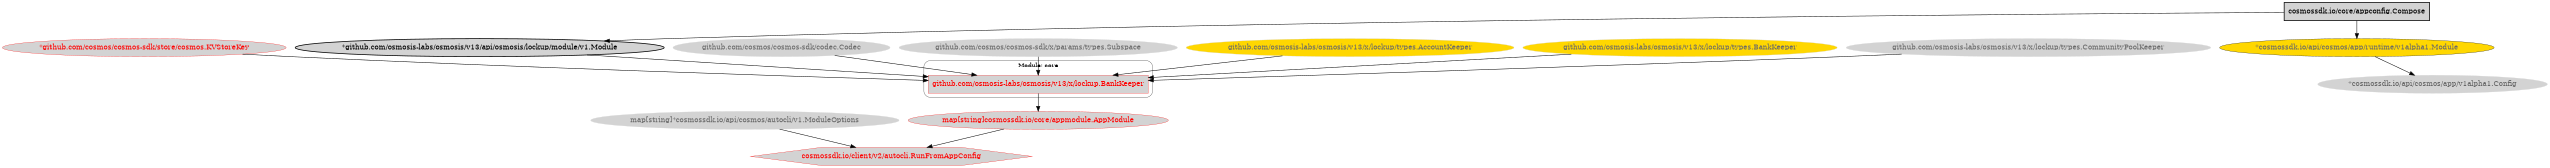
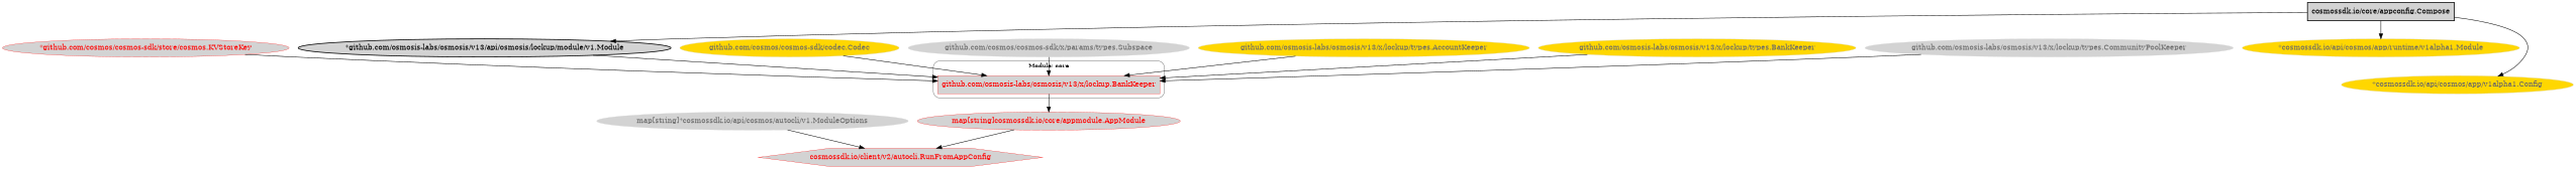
  digraph {
    node [color=lightgrey fillcolor=lightgrey fontcolor=dimgrey penwidth=0.5 style=filled]
    n1 [color=red fontcolor=red label="github.com/osmosis-labs/osmosis/v13/x/lockup.BankKeeper" shape=box]
    "map[string]cosmossdk.io/core/appmodule.AppModule" [color=red fontcolor=red]
    "cosmossdk.io/client/v2/autocli.RunFromAppConfig" [color=red fontcolor=red shape=hexagon]
-   "*cosmossdk.io/api/cosmos/app/runtime/v1alpha1.Module" [color=black fillcolor=gold]
+   "*cosmossdk.io/api/cosmos/app/runtime/v1alpha1.Module" [fillcolor=gold]
    n5 [color=red fontcolor=red label="*github.com/cosmos/cosmos-sdk/store/cosmos.KVStoreKey"]
    "*github.com/osmosis-labs/osmosis/v13/api/osmosis/lockup/module/v1.Module" [color=black fontcolor=black penwidth=1.5]
    "cosmossdk.io/core/appconfig.Compose" [color=black fontcolor=black penwidth=1.5 shape=box]
-   "*cosmossdk.io/api/cosmos/app/v1alpha1.Config"
-   "github.com/cosmos/cosmos-sdk/codec.Codec"
+   "*cosmossdk.io/api/cosmos/app/v1alpha1.Config" [fillcolor=gold]
+   "github.com/cosmos/cosmos-sdk/codec.Codec" [fillcolor=gold]
    "github.com/cosmos/cosmos-sdk/x/params/types.Subspace"
    "github.com/osmosis-labs/osmosis/v13/x/lockup/types.AccountKeeper" [fillcolor=gold]
    "github.com/osmosis-labs/osmosis/v13/x/lockup/types.BankKeeper" [fillcolor=gold]
    "github.com/osmosis-labs/osmosis/v13/x/lockup/types.CommunityPoolKeeper"
    "map[string]*cosmossdk.io/api/cosmos/autocli/v1.ModuleOptions"
    subgraph cluster_1 {
      fontsize=12.0
      label="Module: core"
      penwidth=0.5
      style=rounded
      n1
    }
    n1 -> "map[string]cosmossdk.io/core/appmodule.AppModule"
    "map[string]cosmossdk.io/core/appmodule.AppModule" -> "cosmossdk.io/client/v2/autocli.RunFromAppConfig"
    n5 -> n1
    "*github.com/osmosis-labs/osmosis/v13/api/osmosis/lockup/module/v1.Module" -> n1
    "cosmossdk.io/core/appconfig.Compose" -> "*cosmossdk.io/api/cosmos/app/runtime/v1alpha1.Module"
    "cosmossdk.io/core/appconfig.Compose" -> "*github.com/osmosis-labs/osmosis/v13/api/osmosis/lockup/module/v1.Module"
-   "*cosmossdk.io/api/cosmos/app/runtime/v1alpha1.Module" -> "*cosmossdk.io/api/cosmos/app/v1alpha1.Config"
+   "cosmossdk.io/core/appconfig.Compose" -> "*cosmossdk.io/api/cosmos/app/v1alpha1.Config"
    "github.com/cosmos/cosmos-sdk/codec.Codec" -> n1
    "github.com/cosmos/cosmos-sdk/x/params/types.Subspace" -> n1
    "github.com/osmosis-labs/osmosis/v13/x/lockup/types.AccountKeeper" -> n1
    "github.com/osmosis-labs/osmosis/v13/x/lockup/types.BankKeeper" -> n1
    "github.com/osmosis-labs/osmosis/v13/x/lockup/types.CommunityPoolKeeper" -> n1
    "map[string]*cosmossdk.io/api/cosmos/autocli/v1.ModuleOptions" -> "cosmossdk.io/client/v2/autocli.RunFromAppConfig"
  }
